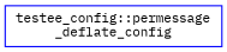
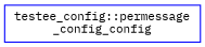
  digraph {
    rankdir=LR
    fontname="IBM Plex Mono"
-   n1 [color=blue fillcolor=white fontname="IBM Plex Mono" fontsize=10 height=0.2 label="testee_config::permessage\l_deflate_config" shape=record style=filled width=0.4]
+   n1 [color=blue fillcolor=white fontname="IBM Plex Mono" fontsize=10 height=0.2 label="testee_config::permessage\l_config_config" shape=record style=filled width=0.4]
  }
